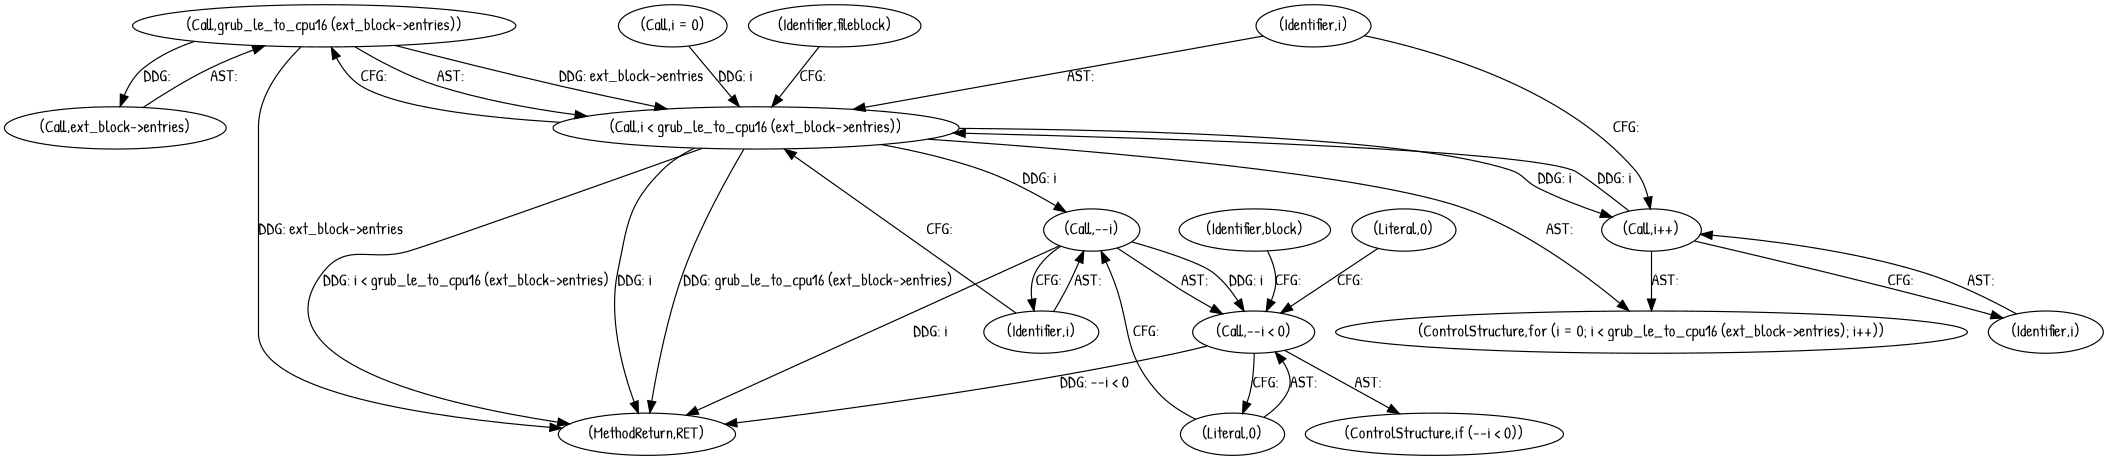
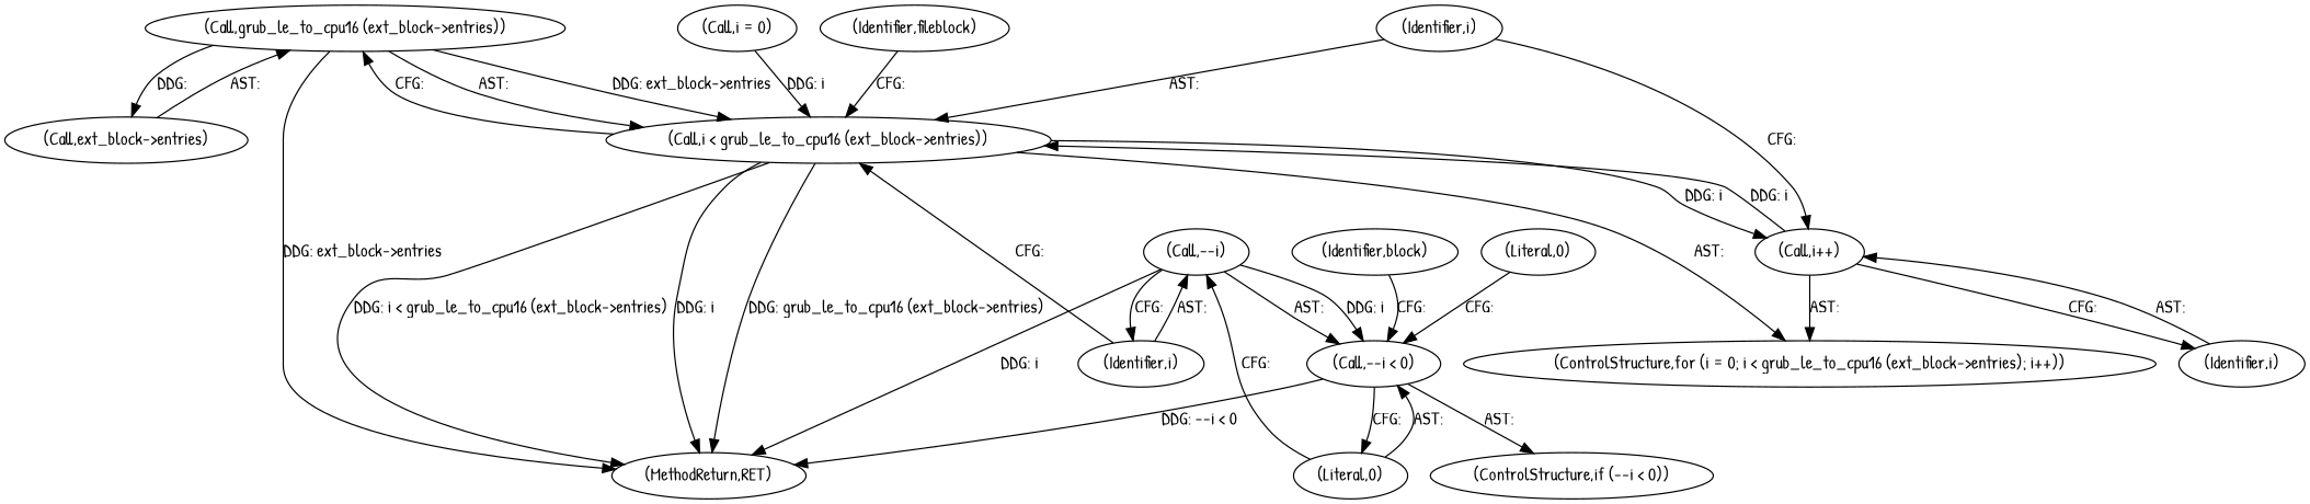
  digraph {
    fontname="Patrick Hand"
    node [fontname="Patrick Hand"]
    edge [fontname="Patrick Hand"]
    n1 [label="(Call,grub_le_to_cpu16 (ext_block->entries))"]
    n2 [label="(Call,i < grub_le_to_cpu16 (ext_block->entries))"]
    n3 [label="(Call,ext_block->entries)"]
    n4 [label="(MethodReturn,RET)"]
    n5 [label="(Call,i++)"]
    n6 [label="(Call,--i)"]
    n7 [label="(ControlStructure,for (i = 0; i < grub_le_to_cpu16 (ext_block->entries); i++))"]
    n8 [label="(Identifier,i)"]
    n9 [label="(Call,--i < 0)"]
    n10 [label="(Identifier,i)"]
    n11 [label="(Literal,0)"]
    n12 [label="(ControlStructure,if (--i < 0))"]
    n13 [label="(Call,i = 0)"]
    n14 [label="(Identifier,block)"]
    n15 [label="(Identifier,i)"]
    n16 [label="(Identifier,fileblock)"]
    n17 [label="(Literal,0)"]
    n1 -> n2 [label="AST: "]
    n1 -> n2 [label="DDG: ext_block->entries"]
    n1 -> n3 [label="DDG: "]
    n1 -> n4 [label="DDG: ext_block->entries"]
    n2 -> n1 [label="CFG: "]
    n2 -> n4 [label="DDG: i"]
    n2 -> n4 [label="DDG: grub_le_to_cpu16 (ext_block->entries)"]
    n2 -> n4 [label="DDG: i < grub_le_to_cpu16 (ext_block->entries)"]
    n2 -> n5 [label="DDG: i"]
-   n2 -> n6 [label="DDG: i"]
    n2 -> n7 [label="AST: "]
    n3 -> n1 [label="AST: "]
    n5 -> n2 [label="DDG: i"]
    n5 -> n7 [label="AST: "]
    n5 -> n8 [label="CFG: "]
    n6 -> n4 [label="DDG: i"]
    n6 -> n9 [label="AST: "]
    n6 -> n9 [label="DDG: i"]
    n6 -> n10 [label="CFG: "]
    n8 -> n5 [label="AST: "]
    n9 -> n4 [label="DDG: --i < 0"]
    n9 -> n11 [label="CFG: "]
    n9 -> n12 [label="AST: "]
    n10 -> n2 [label="CFG: "]
    n10 -> n6 [label="AST: "]
    n11 -> n6 [label="CFG: "]
    n11 -> n9 [label="AST: "]
    n13 -> n2 [label="DDG: i"]
    n14 -> n9 [label="CFG: "]
    n15 -> n2 [label="AST: "]
    n15 -> n5 [label="CFG: "]
    n16 -> n2 [label="CFG: "]
    n17 -> n9 [label="CFG: "]
  }
